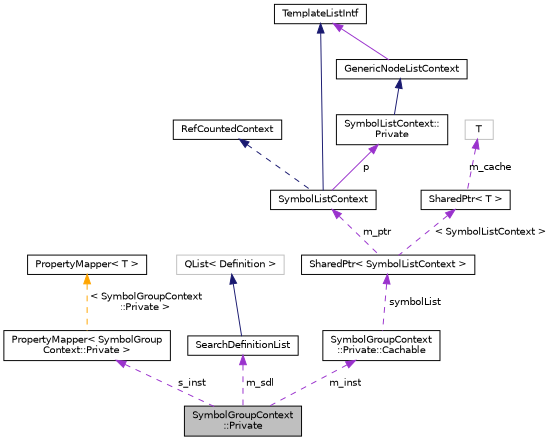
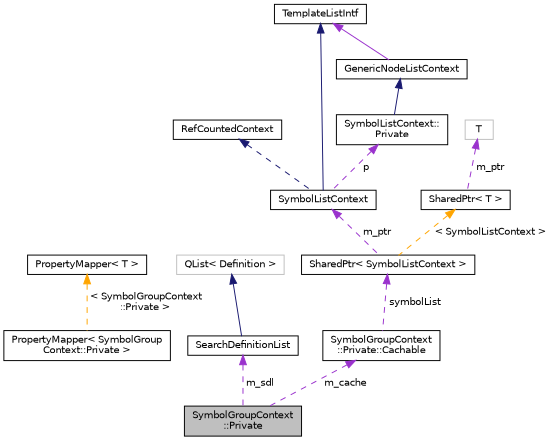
  digraph {
    rankdir=TB
    node [color=black fillcolor=white fontname=Helvetica fontsize=10 shape=record style=filled]
    edge [color=darkorchid3 dir=back fontname=Helvetica fontsize=10 labelfontname=Helvetica labelfontsize=10 style=dashed]
    n1 [fillcolor=grey75 fontcolor=black height=0.2 label="SymbolGroupContext\l::Private" width=0.4]
    n2 [height=0.2 label="PropertyMapper\< SymbolGroup\lContext::Private \>" width=0.4]
    n3 [height=0.2 label="PropertyMapper\< T \>" width=0.4]
    n4 [height=0.2 label=SearchDefinitionList width=0.4]
    n5 [color=grey75 height=0.2 label="QList\< Definition \>" width=0.4]
    n6 [height=0.2 label="SymbolGroupContext\l::Private::Cachable" width=0.4]
    n7 [height=0.2 label="SharedPtr\< SymbolListContext \>" width=0.4]
    n8 [height=0.2 label=SymbolListContext width=0.4]
    n9 [height=0.2 label=RefCountedContext width=0.4]
    n10 [height=0.2 label=TemplateListIntf width=0.4]
    n11 [height=0.2 label=GenericNodeListContext width=0.4]
    n12 [height=0.2 label="SymbolListContext::\lPrivate" width=0.4]
    n13 [height=0.2 label="SharedPtr\< T \>" width=0.4]
    n14 [color=grey75 height=0.2 label=T width=0.4]
-   n2 -> n1 [label=" s_inst"]
    n3 -> n2 [color=orange label=" \< SymbolGroupContext\l::Private \>"]
    n4 -> n1 [label=" m_sdl"]
    n5 -> n4 [color=midnightblue style=solid]
-   n6 -> n1 [label=" m_inst"]
+   n6 -> n1 [label=" m_cache"]
    n7 -> n6 [label=" symbolList"]
    n8 -> n7 [label=" m_ptr"]
    n9 -> n8 [color=midnightblue]
    n10 -> n8 [color=midnightblue style=solid]
    n10 -> n11 [style=solid]
    n11 -> n12 [color=midnightblue style=solid]
-   n12 -> n8 [label=" p" style=solid]
-   n13 -> n7 [label=" \< SymbolListContext \>"]
-   n14 -> n13 [label=" m_cache"]
+   n12 -> n8 [label=" p"]
+   n13 -> n7 [color=orange label=" \< SymbolListContext \>"]
+   n14 -> n13 [label=" m_ptr"]
  }
